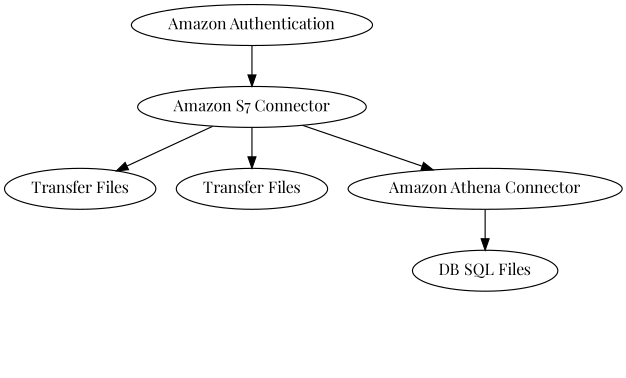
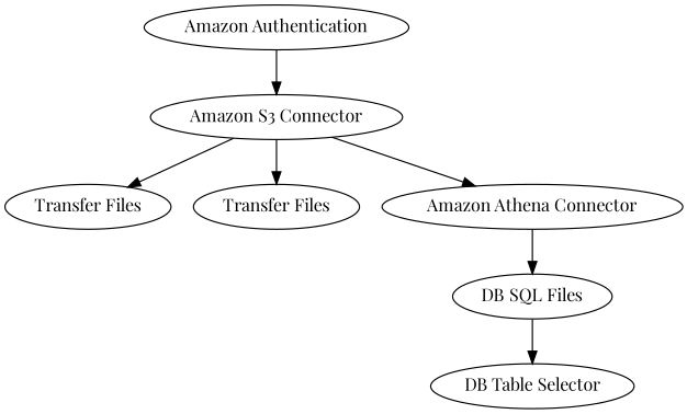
  digraph {
    fontname="Playfair Display"
    rankdir=TB
    node [fontname="Playfair Display"]
    edge [fontname="Playfair Display"]
-   n1 [label="Amazon S7 Connector"]
+   n1 [label="Amazon S3 Connector"]
    n2 [label="Transfer Files"]
    n3 [label="Transfer Files"]
    n4 [label="Amazon Athena Connector"]
    n5 [label="Amazon Authentication"]
    n6 [label="DB SQL Files"]
+   n7 [label="DB Table Selector"]
    n1 -> n2
    n1 -> n3
    n1 -> n4
    n4 -> n6
    n5 -> n1
+   n6 -> n7
  }
